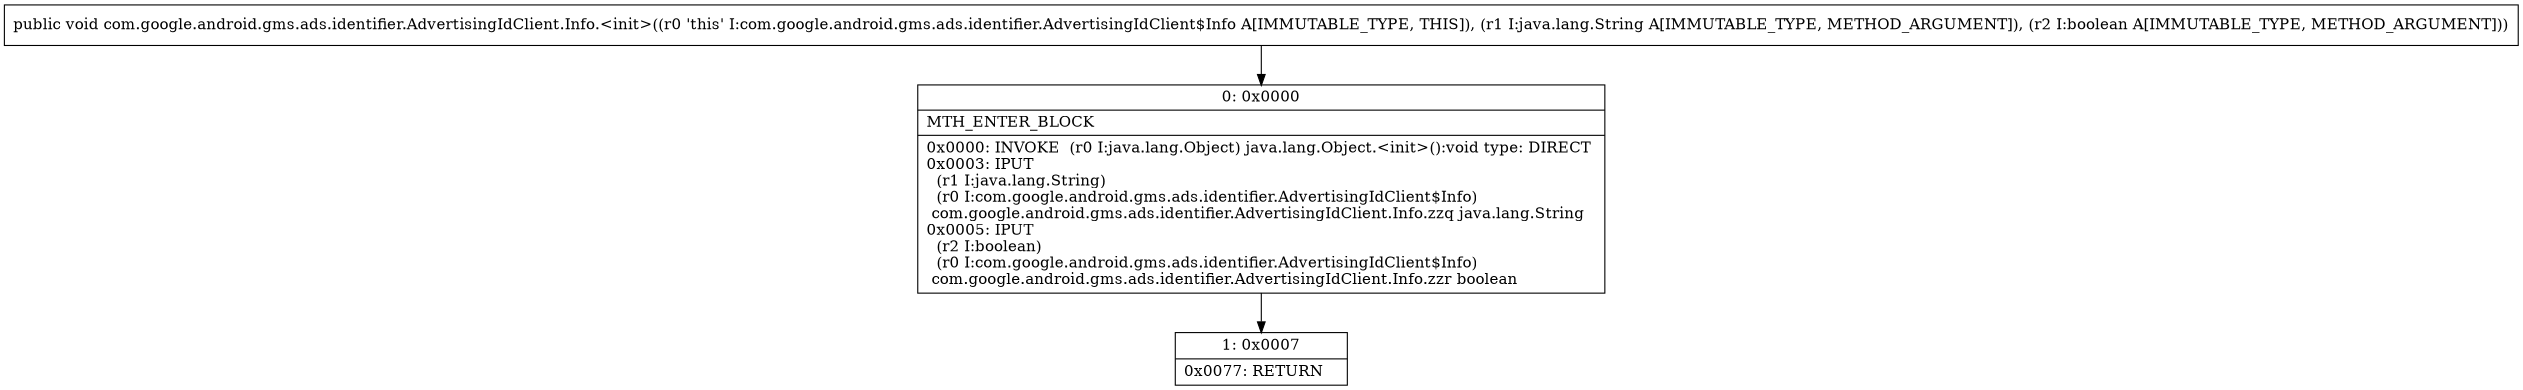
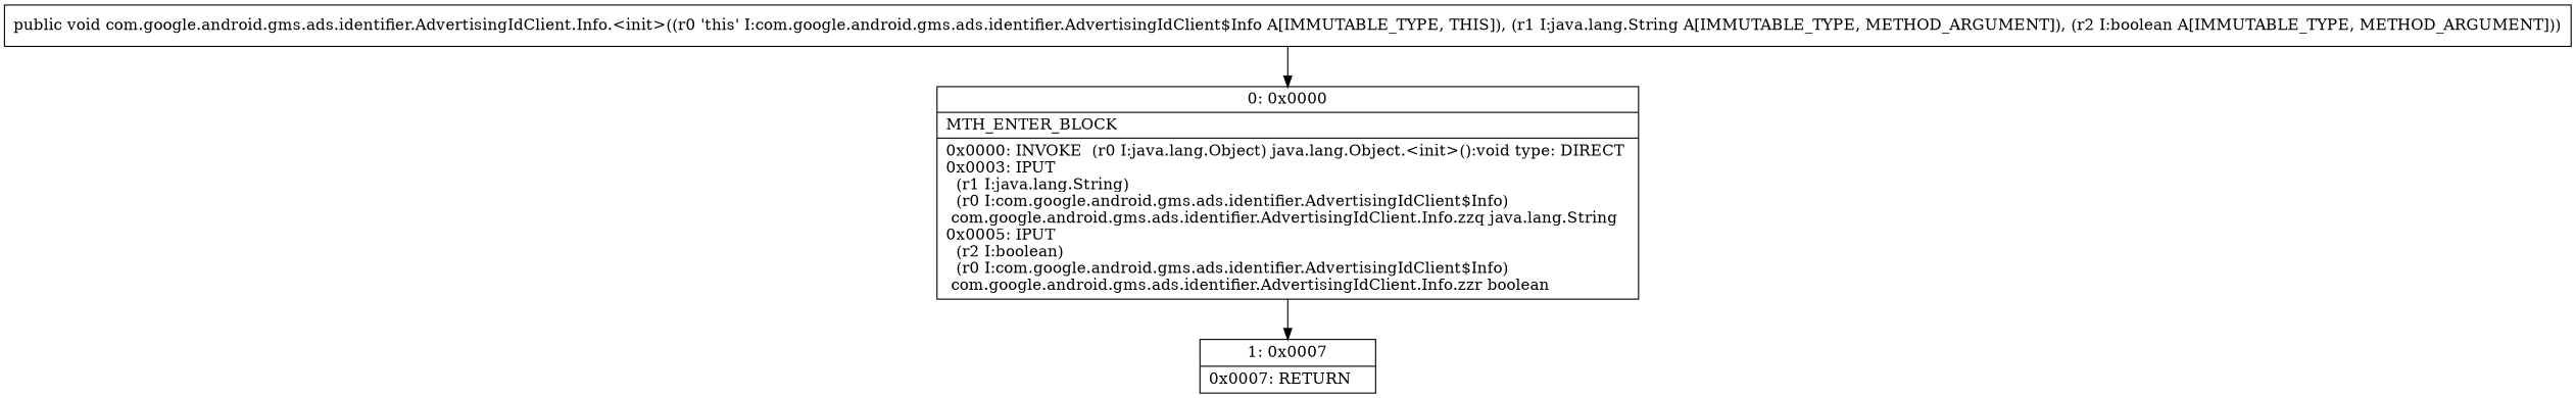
  digraph {
    node [shape=record]
    n1 [label="{0\:\ 0x0000|MTH_ENTER_BLOCK\l|0x0000: INVOKE  (r0 I:java.lang.Object) java.lang.Object.\<init\>():void type: DIRECT \l0x0003: IPUT  \l  (r1 I:java.lang.String)\l  (r0 I:com.google.android.gms.ads.identifier.AdvertisingIdClient$Info)\l com.google.android.gms.ads.identifier.AdvertisingIdClient.Info.zzq java.lang.String \l0x0005: IPUT  \l  (r2 I:boolean)\l  (r0 I:com.google.android.gms.ads.identifier.AdvertisingIdClient$Info)\l com.google.android.gms.ads.identifier.AdvertisingIdClient.Info.zzr boolean \l}"]
-   n2 [label="{1\:\ 0x0007|0x0077: RETURN   \l}"]
+   n2 [label="{1\:\ 0x0007|0x0007: RETURN   \l}"]
    n3 [label="{public void com.google.android.gms.ads.identifier.AdvertisingIdClient.Info.\<init\>((r0 'this' I:com.google.android.gms.ads.identifier.AdvertisingIdClient$Info A[IMMUTABLE_TYPE, THIS]), (r1 I:java.lang.String A[IMMUTABLE_TYPE, METHOD_ARGUMENT]), (r2 I:boolean A[IMMUTABLE_TYPE, METHOD_ARGUMENT])) }"]
    n1 -> n2
    n3 -> n1
  }
